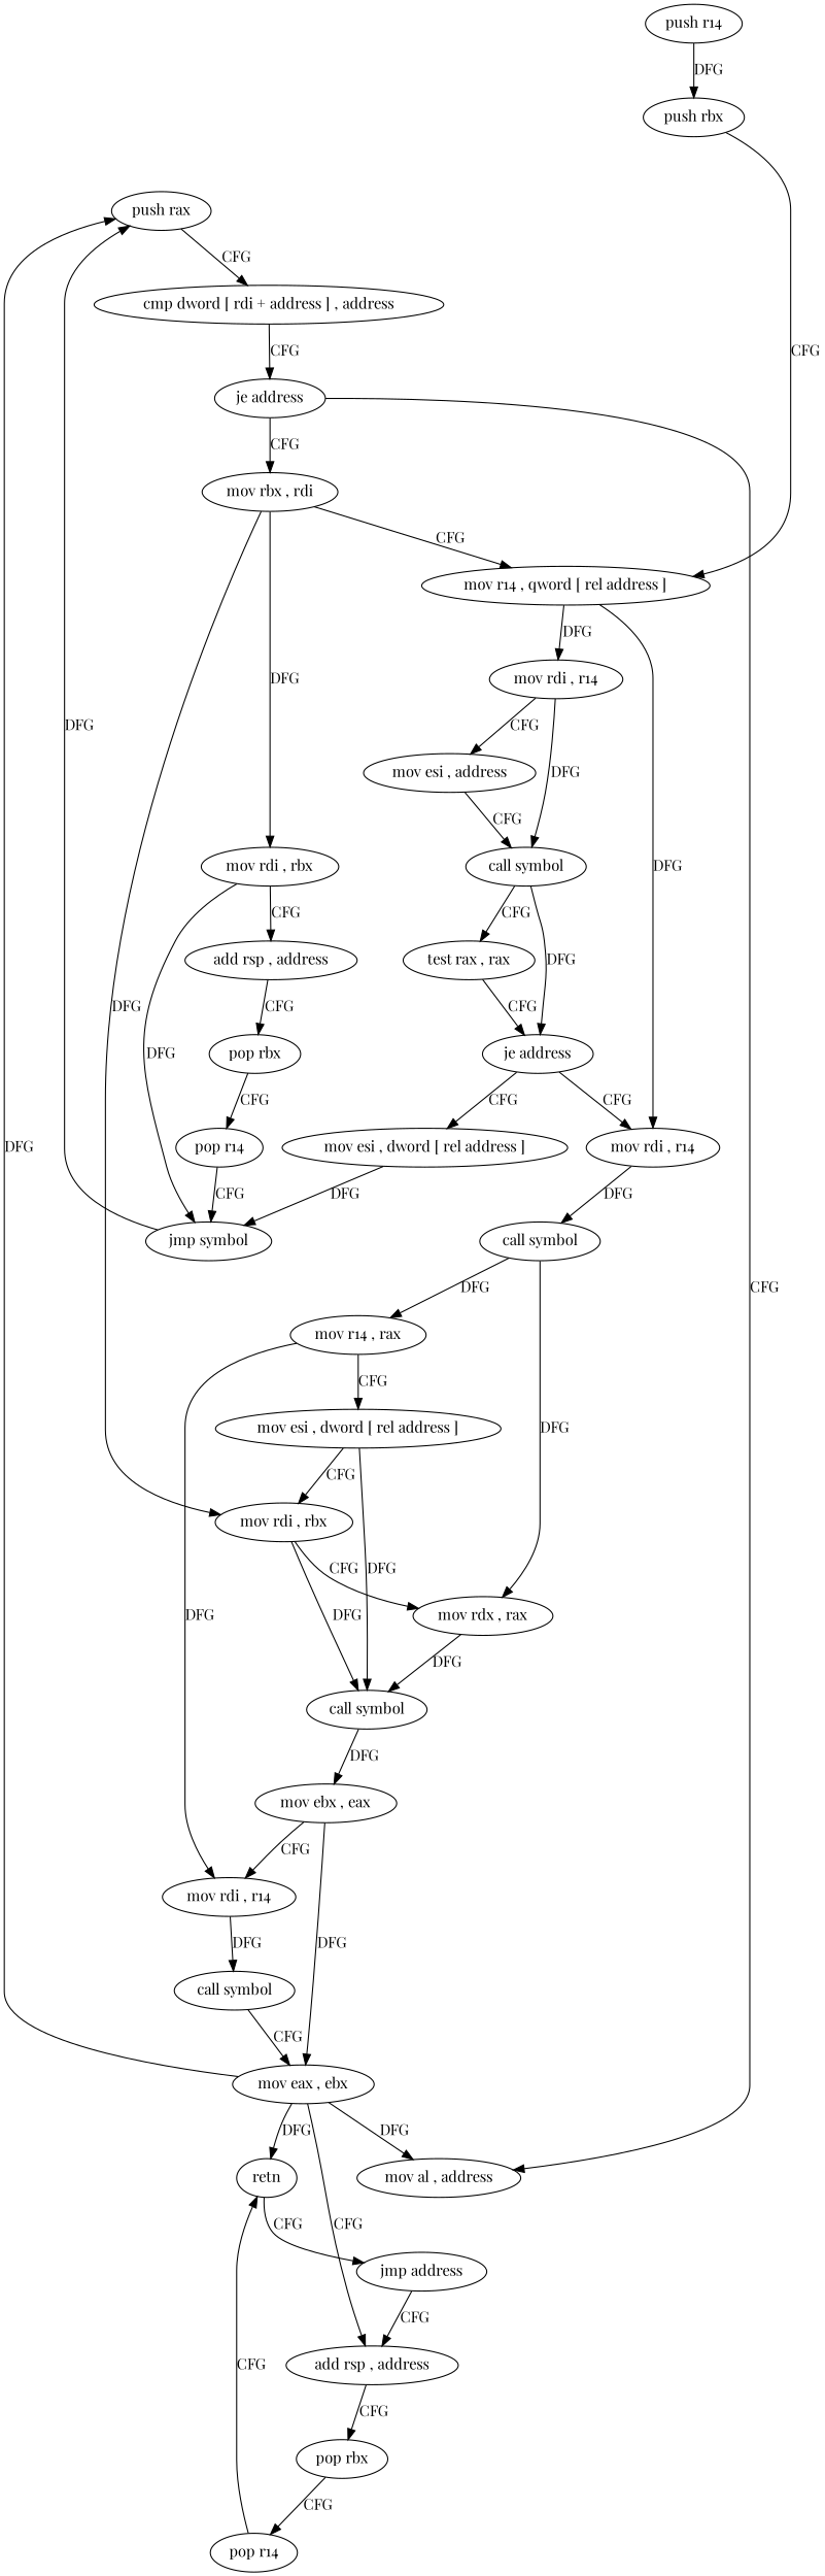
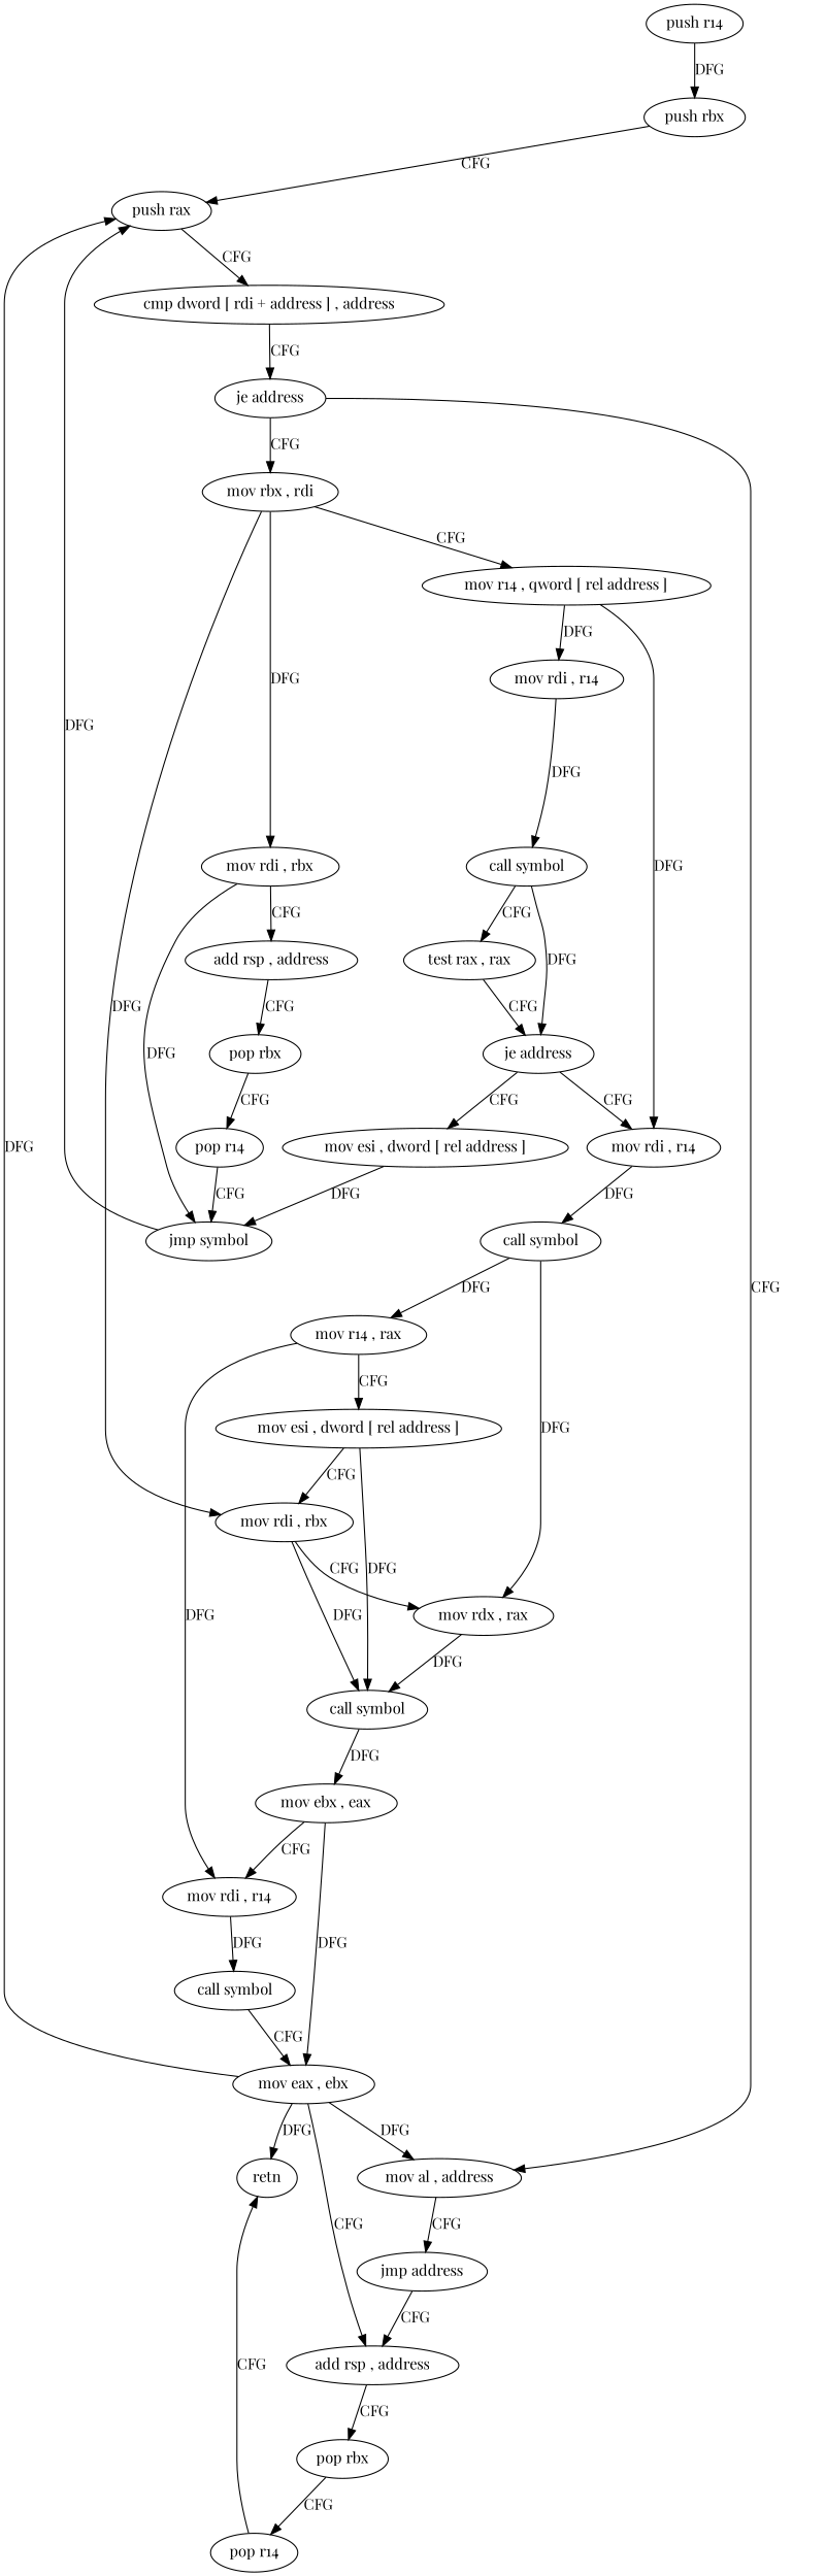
  digraph {
    fontname="Playfair Display"
    node [fontname="Playfair Display"]
    edge [fontname="Playfair Display"]
    n1 [label="push r14"]
    n2 [label="push rbx"]
    n3 [label="push rax"]
    n4 [label="cmp dword [ rdi + address ] , address"]
    n5 [label="je address"]
    n6 [label="mov rbx , rdi"]
    n7 [label="mov al , address"]
    n8 [label="mov r14 , qword [ rel address ]"]
    n9 [label="mov rdi , rbx"]
    n10 [label="mov rdi , rbx"]
    n11 [label="jmp address"]
    n12 [label="mov rdi , r14"]
    n13 [label="mov rdi , r14"]
    n14 [label="jmp symbol"]
    n15 [label="add rsp , address"]
    n16 [label="mov rdx , rax"]
    n17 [label="call symbol"]
    n18 [label="add rsp , address"]
-   n19 [label="mov esi , address"]
    n20 [label="call symbol"]
    n21 [label="call symbol"]
    n22 [label="test rax , rax"]
    n23 [label="je address"]
    n24 [label="mov esi , dword [ rel address ]"]
    n25 [label="mov r14 , rax"]
    n26 [label="pop rbx"]
    n27 [label="pop r14"]
    n28 [label="pop rbx"]
    n29 [label="pop r14"]
    n30 [label="mov esi , dword [ rel address ]"]
    n31 [label="mov rdi , r14"]
    n32 [label="call symbol"]
    n33 [label="mov ebx , eax"]
    n34 [label="mov eax , ebx"]
    n35 [label=retn]
    n1 -> n2 [label=DFG]
-   n2 -> n8 [label=CFG]
+   n2 -> n3 [label=CFG]
    n3 -> n4 [label=CFG]
    n4 -> n5 [label=CFG]
    n5 -> n6 [label=CFG]
    n5 -> n7 [label=CFG]
    n6 -> n8 [label=CFG]
    n6 -> n9 [label=DFG]
    n6 -> n10 [label=DFG]
-   n35 -> n11 [label=CFG]
+   n7 -> n11 [label=CFG]
    n8 -> n12 [label=DFG]
    n8 -> n13 [label=DFG]
    n9 -> n14 [label=DFG]
    n9 -> n15 [label=CFG]
    n10 -> n16 [label=CFG]
    n10 -> n17 [label=DFG]
    n11 -> n18 [label=CFG]
-   n12 -> n19 [label=CFG]
    n12 -> n20 [label=DFG]
    n13 -> n21 [label=DFG]
    n14 -> n3 [label=DFG]
    n15 -> n28 [label=CFG]
    n16 -> n17 [label=DFG]
    n17 -> n33 [label=DFG]
    n18 -> n26 [label=CFG]
-   n19 -> n20 [label=CFG]
    n20 -> n22 [label=CFG]
    n20 -> n23 [label=DFG]
    n21 -> n16 [label=DFG]
    n21 -> n25 [label=DFG]
    n22 -> n23 [label=CFG]
    n23 -> n13 [label=CFG]
    n23 -> n24 [label=CFG]
    n24 -> n14 [label=DFG]
    n25 -> n30 [label=CFG]
    n25 -> n31 [label=DFG]
    n26 -> n27 [label=CFG]
    n27 -> n35 [label=CFG]
    n28 -> n29 [label=CFG]
    n29 -> n14 [label=CFG]
    n30 -> n10 [label=CFG]
    n30 -> n17 [label=DFG]
    n31 -> n32 [label=DFG]
    n32 -> n34 [label=CFG]
    n33 -> n31 [label=CFG]
    n33 -> n34 [label=DFG]
    n34 -> n3 [label=DFG]
    n34 -> n7 [label=DFG]
    n34 -> n18 [label=CFG]
    n34 -> n35 [label=DFG]
  }
